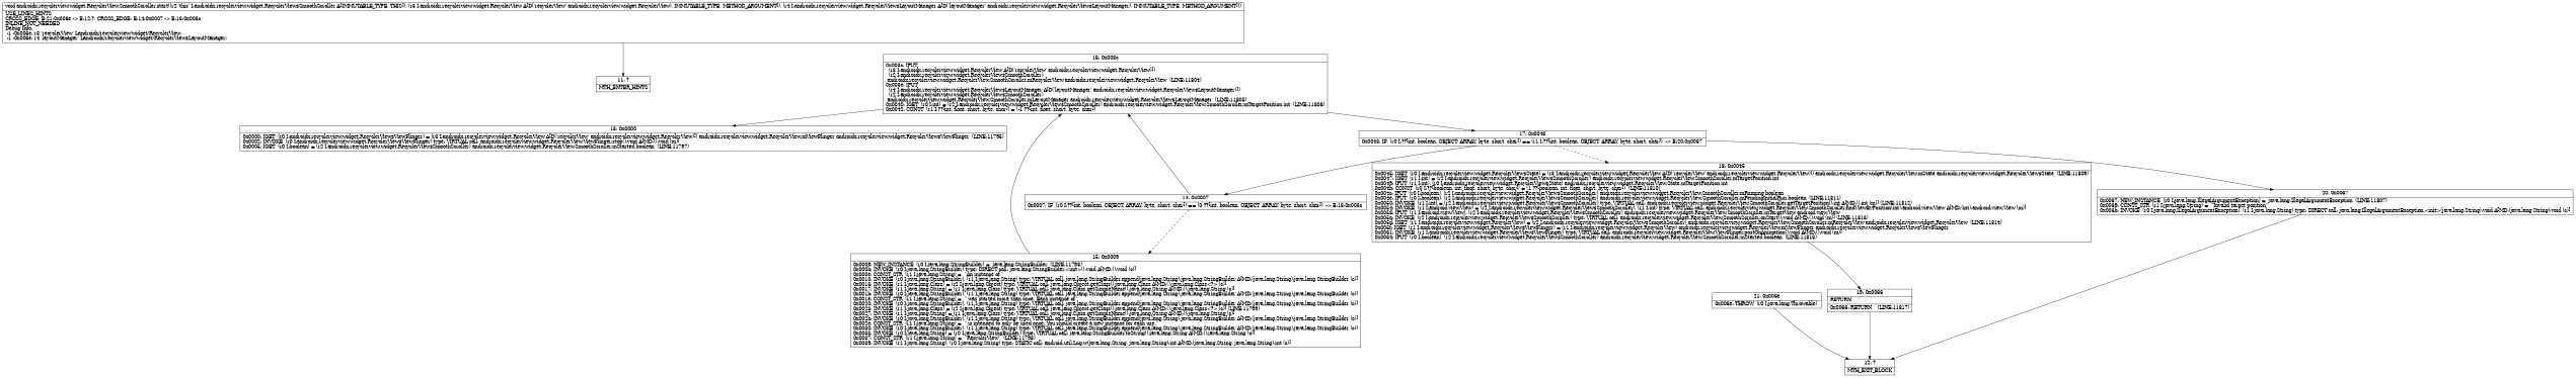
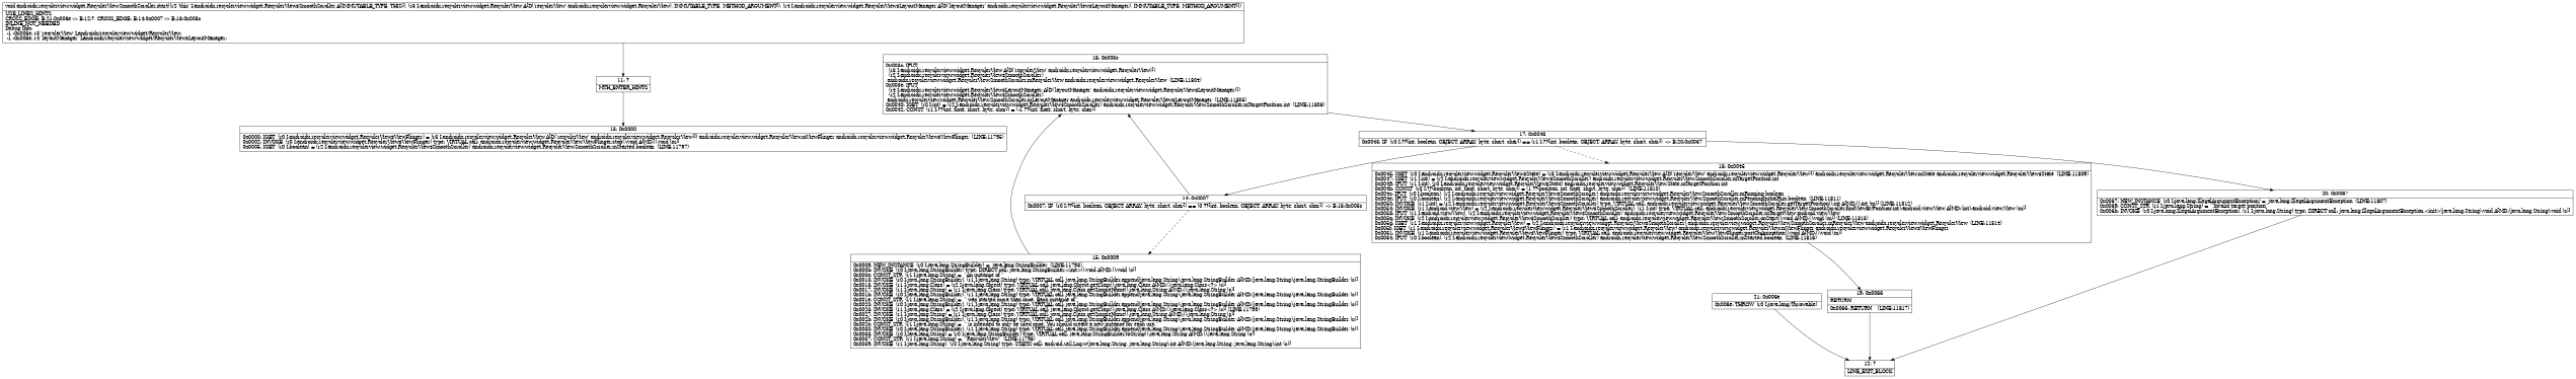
  digraph {
    node [shape=record]
    n1 [label="{11\:\ ?|MTH_ENTER_HINTS\l}"]
    n2 [label="{13\:\ 0x0000|0x0000: IGET  (r0 I:androidx.recyclerview.widget.RecyclerView$ViewFlinger) = (r3 I:androidx.recyclerview.widget.RecyclerView A[D('recyclerView' androidx.recyclerview.widget.RecyclerView)]) androidx.recyclerview.widget.RecyclerView.mViewFlinger androidx.recyclerview.widget.RecyclerView$ViewFlinger  (LINE:11795)\l0x0002: INVOKE  (r0 I:androidx.recyclerview.widget.RecyclerView$ViewFlinger) type: VIRTUAL call: androidx.recyclerview.widget.RecyclerView.ViewFlinger.stop():void A[MD:():void (m)]\l0x0005: IGET  (r0 I:boolean) = (r2 I:androidx.recyclerview.widget.RecyclerView$SmoothScroller) androidx.recyclerview.widget.RecyclerView.SmoothScroller.mStarted boolean  (LINE:11797)\l}"]
    n3 [label="{14\:\ 0x0007|0x0007: IF  (r0 I:??[int, boolean, OBJECT, ARRAY, byte, short, char]) == (0 ??[int, boolean, OBJECT, ARRAY, byte, short, char])  \-\> B:16:0x003c \l}"]
    n4 [label="{15\:\ 0x0009|0x0009: NEW_INSTANCE  (r0 I:java.lang.StringBuilder) =  java.lang.StringBuilder  (LINE:11798)\l0x000b: INVOKE  (r0 I:java.lang.StringBuilder) type: DIRECT call: java.lang.StringBuilder.\<init\>():void A[MD:():void (c)]\l0x000e: CONST_STR  (r1 I:java.lang.String) =  \"An instance of \" \l0x0010: INVOKE  (r0 I:java.lang.StringBuilder), (r1 I:java.lang.String) type: VIRTUAL call: java.lang.StringBuilder.append(java.lang.String):java.lang.StringBuilder A[MD:(java.lang.String):java.lang.StringBuilder (c)]\l0x0013: INVOKE  (r1 I:java.lang.Class) = (r2 I:java.lang.Object) type: VIRTUAL call: java.lang.Object.getClass():java.lang.Class A[MD:():java.lang.Class\<?\> (c)]\l0x0017: INVOKE  (r1 I:java.lang.String) = (r1 I:java.lang.Class) type: VIRTUAL call: java.lang.Class.getSimpleName():java.lang.String A[MD:():java.lang.String (c)]\l0x001b: INVOKE  (r0 I:java.lang.StringBuilder), (r1 I:java.lang.String) type: VIRTUAL call: java.lang.StringBuilder.append(java.lang.String):java.lang.StringBuilder A[MD:(java.lang.String):java.lang.StringBuilder (c)]\l0x001e: CONST_STR  (r1 I:java.lang.String) =  \" was started more than once. Each instance of\" \l0x0020: INVOKE  (r0 I:java.lang.StringBuilder), (r1 I:java.lang.String) type: VIRTUAL call: java.lang.StringBuilder.append(java.lang.String):java.lang.StringBuilder A[MD:(java.lang.String):java.lang.StringBuilder (c)]\l0x0023: INVOKE  (r1 I:java.lang.Class) = (r2 I:java.lang.Object) type: VIRTUAL call: java.lang.Object.getClass():java.lang.Class A[MD:():java.lang.Class\<?\> (c)] (LINE:11799)\l0x0027: INVOKE  (r1 I:java.lang.String) = (r1 I:java.lang.Class) type: VIRTUAL call: java.lang.Class.getSimpleName():java.lang.String A[MD:():java.lang.String (c)]\l0x002b: INVOKE  (r0 I:java.lang.StringBuilder), (r1 I:java.lang.String) type: VIRTUAL call: java.lang.StringBuilder.append(java.lang.String):java.lang.StringBuilder A[MD:(java.lang.String):java.lang.StringBuilder (c)]\l0x002e: CONST_STR  (r1 I:java.lang.String) =  \" is intended to only be used once. You should create a new instance for each use.\" \l0x0030: INVOKE  (r0 I:java.lang.StringBuilder), (r1 I:java.lang.String) type: VIRTUAL call: java.lang.StringBuilder.append(java.lang.String):java.lang.StringBuilder A[MD:(java.lang.String):java.lang.StringBuilder (c)]\l0x0033: INVOKE  (r0 I:java.lang.String) = (r0 I:java.lang.StringBuilder) type: VIRTUAL call: java.lang.StringBuilder.toString():java.lang.String A[MD:():java.lang.String (c)]\l0x0037: CONST_STR  (r1 I:java.lang.String) =  \"RecyclerView\"  (LINE:11798)\l0x0039: INVOKE  (r1 I:java.lang.String), (r0 I:java.lang.String) type: STATIC call: android.util.Log.w(java.lang.String, java.lang.String):int A[MD:(java.lang.String, java.lang.String):int (c)]\l}"]
    n5 [label="{16\:\ 0x003c|0x003c: IPUT  \l  (r3 I:androidx.recyclerview.widget.RecyclerView A[D('recyclerView' androidx.recyclerview.widget.RecyclerView)])\l  (r2 I:androidx.recyclerview.widget.RecyclerView$SmoothScroller)\l androidx.recyclerview.widget.RecyclerView.SmoothScroller.mRecyclerView androidx.recyclerview.widget.RecyclerView  (LINE:11804)\l0x003e: IPUT  \l  (r4 I:androidx.recyclerview.widget.RecyclerView$LayoutManager A[D('layoutManager' androidx.recyclerview.widget.RecyclerView$LayoutManager)])\l  (r2 I:androidx.recyclerview.widget.RecyclerView$SmoothScroller)\l androidx.recyclerview.widget.RecyclerView.SmoothScroller.mLayoutManager androidx.recyclerview.widget.RecyclerView$LayoutManager  (LINE:11805)\l0x0040: IGET  (r0 I:int) = (r2 I:androidx.recyclerview.widget.RecyclerView$SmoothScroller) androidx.recyclerview.widget.RecyclerView.SmoothScroller.mTargetPosition int  (LINE:11806)\l0x0042: CONST  (r1 I:??[int, float, short, byte, char]) = (\-1 ??[int, float, short, byte, char]) \l}"]
    n6 [label="{17\:\ 0x0043|0x0043: IF  (r0 I:??[int, boolean, OBJECT, ARRAY, byte, short, char]) == (r1 I:??[int, boolean, OBJECT, ARRAY, byte, short, char])  \-\> B:20:0x0067 \l}"]
    n7 [label="{18\:\ 0x0045|0x0045: IGET  (r0 I:androidx.recyclerview.widget.RecyclerView$State) = (r3 I:androidx.recyclerview.widget.RecyclerView A[D('recyclerView' androidx.recyclerview.widget.RecyclerView)]) androidx.recyclerview.widget.RecyclerView.mState androidx.recyclerview.widget.RecyclerView$State  (LINE:11809)\l0x0047: IGET  (r1 I:int) = (r2 I:androidx.recyclerview.widget.RecyclerView$SmoothScroller) androidx.recyclerview.widget.RecyclerView.SmoothScroller.mTargetPosition int \l0x0049: IPUT  (r1 I:int), (r0 I:androidx.recyclerview.widget.RecyclerView$State) androidx.recyclerview.widget.RecyclerView.State.mTargetPosition int \l0x004b: CONST  (r0 I:??[boolean, int, float, short, byte, char]) = (1 ??[boolean, int, float, short, byte, char])  (LINE:11810)\l0x004c: IPUT  (r0 I:boolean), (r2 I:androidx.recyclerview.widget.RecyclerView$SmoothScroller) androidx.recyclerview.widget.RecyclerView.SmoothScroller.mRunning boolean \l0x004e: IPUT  (r0 I:boolean), (r2 I:androidx.recyclerview.widget.RecyclerView$SmoothScroller) androidx.recyclerview.widget.RecyclerView.SmoothScroller.mPendingInitialRun boolean  (LINE:11811)\l0x0050: INVOKE  (r1 I:int) = (r2 I:androidx.recyclerview.widget.RecyclerView$SmoothScroller) type: VIRTUAL call: androidx.recyclerview.widget.RecyclerView.SmoothScroller.getTargetPosition():int A[MD:():int (m)] (LINE:11812)\l0x0054: INVOKE  (r1 I:android.view.View) = (r2 I:androidx.recyclerview.widget.RecyclerView$SmoothScroller), (r1 I:int) type: VIRTUAL call: androidx.recyclerview.widget.RecyclerView.SmoothScroller.findViewByPosition(int):android.view.View A[MD:(int):android.view.View (m)]\l0x0058: IPUT  (r1 I:android.view.View), (r2 I:androidx.recyclerview.widget.RecyclerView$SmoothScroller) androidx.recyclerview.widget.RecyclerView.SmoothScroller.mTargetView android.view.View \l0x005a: INVOKE  (r2 I:androidx.recyclerview.widget.RecyclerView$SmoothScroller) type: VIRTUAL call: androidx.recyclerview.widget.RecyclerView.SmoothScroller.onStart():void A[MD:():void (m)] (LINE:11813)\l0x005d: IGET  (r1 I:androidx.recyclerview.widget.RecyclerView) = (r2 I:androidx.recyclerview.widget.RecyclerView$SmoothScroller) androidx.recyclerview.widget.RecyclerView.SmoothScroller.mRecyclerView androidx.recyclerview.widget.RecyclerView  (LINE:11814)\l0x005f: IGET  (r1 I:androidx.recyclerview.widget.RecyclerView$ViewFlinger) = (r1 I:androidx.recyclerview.widget.RecyclerView) androidx.recyclerview.widget.RecyclerView.mViewFlinger androidx.recyclerview.widget.RecyclerView$ViewFlinger \l0x0061: INVOKE  (r1 I:androidx.recyclerview.widget.RecyclerView$ViewFlinger) type: VIRTUAL call: androidx.recyclerview.widget.RecyclerView.ViewFlinger.postOnAnimation():void A[MD:():void (m)]\l0x0064: IPUT  (r0 I:boolean), (r2 I:androidx.recyclerview.widget.RecyclerView$SmoothScroller) androidx.recyclerview.widget.RecyclerView.SmoothScroller.mStarted boolean  (LINE:11816)\l}"]
    n8 [label="{20\:\ 0x0067|0x0067: NEW_INSTANCE  (r0 I:java.lang.IllegalArgumentException) =  java.lang.IllegalArgumentException  (LINE:11807)\l0x0069: CONST_STR  (r1 I:java.lang.String) =  \"Invalid target position\" \l0x006b: INVOKE  (r0 I:java.lang.IllegalArgumentException), (r1 I:java.lang.String) type: DIRECT call: java.lang.IllegalArgumentException.\<init\>(java.lang.String):void A[MD:(java.lang.String):void (c)]\l}"]
    n9 [label="{19\:\ 0x0066|RETURN\l|0x0066: RETURN    (LINE:11817)\l}"]
-   n10 [label="{12\:\ ?|MTH_EXIT_BLOCK\l}"]
+   n10 [label="{12\:\ ?|LINE_EXIT_BLOCK\l}"]
    n11 [label="{21\:\ 0x006e|0x006e: THROW  (r0 I:java.lang.Throwable) \l}"]
    n12 [label="{void androidx.recyclerview.widget.RecyclerView.SmoothScroller.start((r2 'this' I:androidx.recyclerview.widget.RecyclerView$SmoothScroller A[IMMUTABLE_TYPE, THIS]), (r3 I:androidx.recyclerview.widget.RecyclerView A[D('recyclerView' androidx.recyclerview.widget.RecyclerView), IMMUTABLE_TYPE, METHOD_ARGUMENT]), (r4 I:androidx.recyclerview.widget.RecyclerView$LayoutManager A[D('layoutManager' androidx.recyclerview.widget.RecyclerView$LayoutManager), IMMUTABLE_TYPE, METHOD_ARGUMENT]))  | USE_LINES_HINTS\lCROSS_EDGE: B:21:0x006e \-\> B:12:?, CROSS_EDGE: B:14:0x0007 \-\> B:16:0x003c\lINLINE_NOT_NEEDED\lDebug Info:\l  \-1 \-0x006e: r3 'recyclerView' Landroidx\/recyclerview\/widget\/RecyclerView;\l  \-1 \-0x006e: r4 'layoutManager' Landroidx\/recyclerview\/widget\/RecyclerView$LayoutManager;\l}"]
-   n5 -> n2
+   n1 -> n2
    n3 -> n4 [style=dashed]
    n3 -> n5
    n4 -> n5
    n5 -> n6
    n6 -> n3
    n6 -> n7 [style=dashed]
    n6 -> n8
    n7 -> n9
    n8 -> n10
    n9 -> n10
    n11 -> n10
    n12 -> n1
  }
